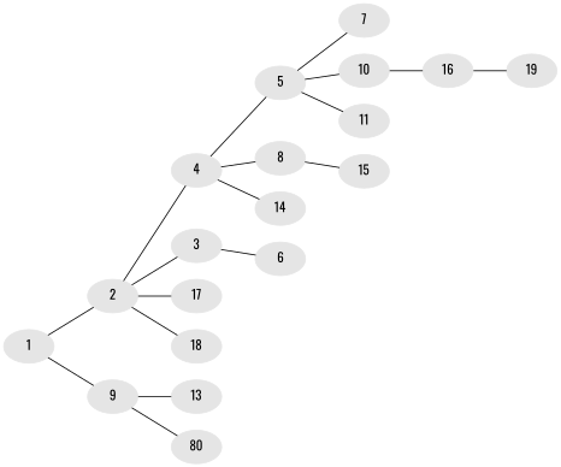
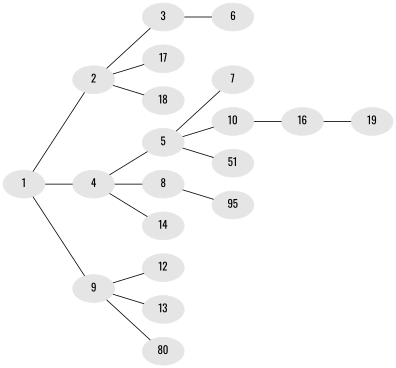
  graph {
    fontname=Oswald
    rankdir=LR
    node [color=gray90 fontname=Oswald style=filled]
    edge [fontname=Oswald]
    1
    2
    4
    9
    3
    17
    18
    5
    8
    14
+   12
    13
    n13 [label=80]
    6
    7
    10
-   11
-   15
+   11 [label=51]
+   15 [label=95]
    16
    19
    1 -- 2
-   2 -- 4
+   1 -- 4
    1 -- 9
    2 -- 3
    2 -- 17
    2 -- 18
    4 -- 5
    4 -- 8
    4 -- 14
+   9 -- 12
    9 -- 13
    9 -- n13
    3 -- 6
    5 -- 7
    5 -- 10
    5 -- 11
    8 -- 15
    10 -- 16
    16 -- 19
  }
